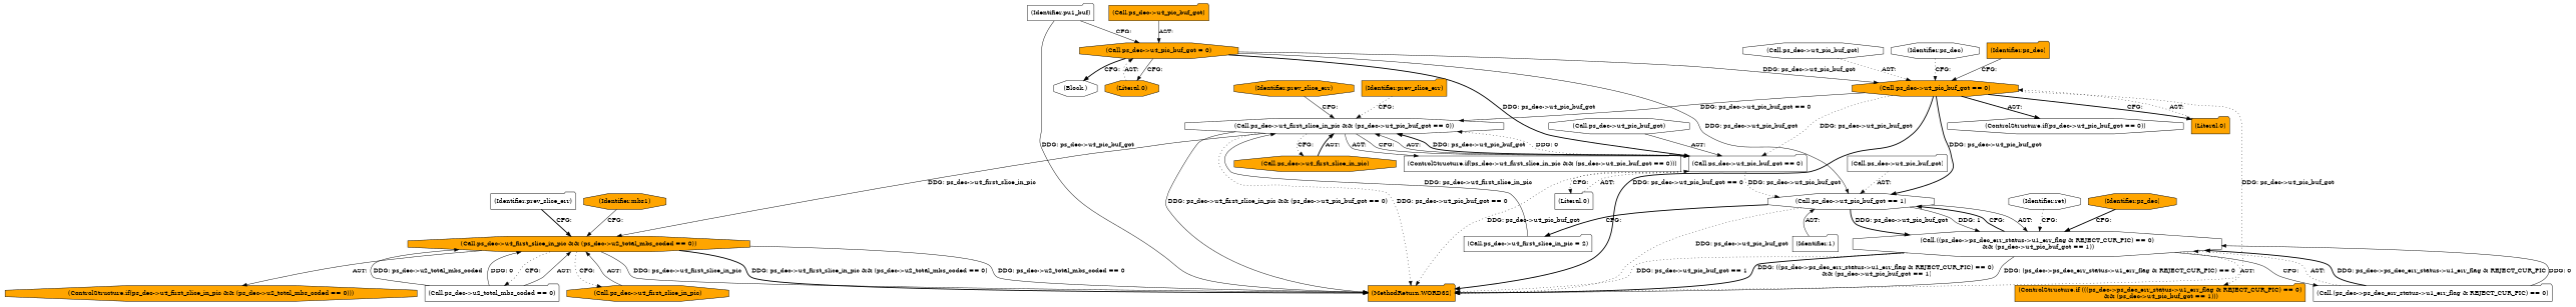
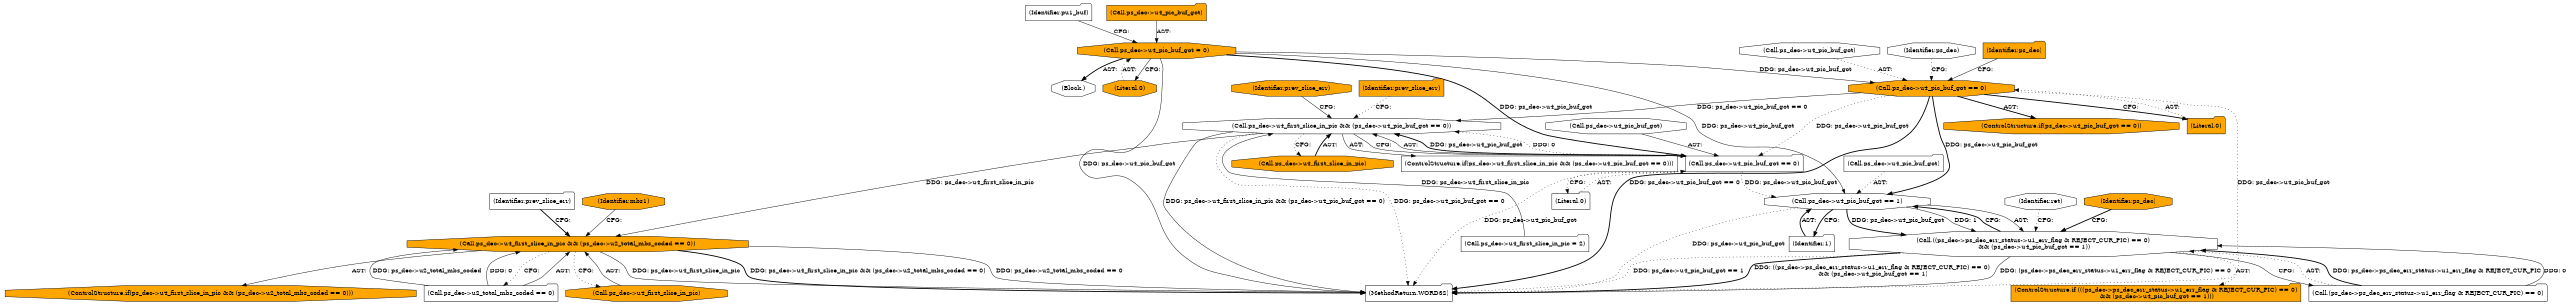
  digraph {
    node [fillcolor=white shape=octagon style=filled]
    edge [style=solid]
    n1 [fillcolor=orange label="(Call,ps_dec->u4_pic_buf_got == 0)"]
    n2 [label="(Call,ps_dec->u4_first_slice_in_pic && (ps_dec->u4_pic_buf_got == 0))"]
    n3 [label="(Call,ps_dec->u4_pic_buf_got == 0)" shape=folder]
    n4 [label="(Call,ps_dec->u4_pic_buf_got == 1)"]
-   n5 [label="(ControlStructure,if(ps_dec->u4_pic_buf_got == 0))"]
+   n5 [fillcolor=orange label="(ControlStructure,if(ps_dec->u4_pic_buf_got == 0))"]
    n6 [fillcolor=orange label="(Literal,0)" shape=folder]
-   n7 [fillcolor=orange label="(MethodReturn,WORD32)" shape=folder]
+   n7 [label="(MethodReturn,WORD32)" shape=folder]
    n8 [fillcolor=orange label="(Call,ps_dec->u4_first_slice_in_pic && (ps_dec->u2_total_mbs_coded == 0))"]
    n9 [label="(ControlStructure,if(ps_dec->u4_first_slice_in_pic && (ps_dec->u4_pic_buf_got == 0)))" shape=folder]
    n10 [fillcolor=orange label="(Call,ps_dec->u4_first_slice_in_pic)"]
    n11 [label="(Literal,0)" shape=folder]
    n12 [label="(Call,((ps_dec->ps_dec_err_status->u1_err_flag & REJECT_CUR_PIC) == 0)\n && (ps_dec->u4_pic_buf_got == 1))"]
    n13 [label="(Identifier,1)" shape=folder]
    n14 [fillcolor=orange label="(Call,ps_dec->u4_pic_buf_got = 0)"]
    n15 [label="(Block,)"]
    n16 [fillcolor=orange label="(Literal,0)"]
    n17 [label="(Call,ps_dec->u2_total_mbs_coded == 0)" shape=folder]
    n18 [fillcolor=orange label="(Call,ps_dec->u4_first_slice_in_pic)"]
    n19 [fillcolor=orange label="(ControlStructure,if(ps_dec->u4_first_slice_in_pic && (ps_dec->u2_total_mbs_coded == 0)))"]
    n20 [label="(Call,(ps_dec->ps_dec_err_status->u1_err_flag & REJECT_CUR_PIC) == 0)" shape=folder]
    n21 [fillcolor=orange label="(ControlStructure,if (((ps_dec->ps_dec_err_status->u1_err_flag & REJECT_CUR_PIC) == 0)\n && (ps_dec->u4_pic_buf_got == 1)))" shape=folder]
    n22 [label="(Identifier,prev_slice_err)" shape=folder]
    n23 [fillcolor=orange label="(Identifier,ps_dec)" shape=folder]
    n24 [label="(Call,ps_dec->u4_pic_buf_got)"]
    n25 [label="(Call,ps_dec->u4_pic_buf_got)" shape=folder]
    n26 [fillcolor=orange label="(Identifier,prev_slice_err)"]
    n27 [fillcolor=orange label="(Identifier,mbs1)"]
    n28 [label="(Call,ps_dec->u4_pic_buf_got)"]
    n29 [fillcolor=orange label="(Identifier,prev_slice_err)" shape=folder]
    n30 [label="(Identifier,ps_dec)"]
    n31 [fillcolor=orange label="(Call,ps_dec->u4_pic_buf_got)" shape=folder]
    n32 [label="(Identifier,pu1_buf)" shape=folder]
    n33 [label="(Identifier,ret)"]
    n34 [label="(Call,ps_dec->u4_first_slice_in_pic = 2)" shape=folder]
    n35 [fillcolor=orange label="(Identifier,ps_dec)"]
    n1 -> n2 [label="DDG: ps_dec->u4_pic_buf_got == 0"]
    n1 -> n3 [label="DDG: ps_dec->u4_pic_buf_got" style=dotted]
    n1 -> n4 [label="DDG: ps_dec->u4_pic_buf_got" style=bold]
    n1 -> n5 [label="AST: " style=bold]
    n1 -> n6 [label="CFG: " style=bold]
    n1 -> n7 [label="DDG: ps_dec->u4_pic_buf_got == 0" style=bold]
    n1 -> n7 [label="DDG: ps_dec->u4_pic_buf_got" style=dotted]
    n2 -> n3 [label="CFG: "]
    n2 -> n7 [label="DDG: ps_dec->u4_first_slice_in_pic && (ps_dec->u4_pic_buf_got == 0)"]
    n2 -> n7 [label="DDG: ps_dec->u4_pic_buf_got == 0" style=dotted]
    n2 -> n8 [label="DDG: ps_dec->u4_first_slice_in_pic"]
    n2 -> n9 [label="AST: "]
    n2 -> n10 [label="CFG: " style=dotted]
    n3 -> n2 [label="AST: "]
    n3 -> n2 [label="DDG: ps_dec->u4_pic_buf_got" style=bold]
    n3 -> n2 [label="DDG: 0" style=dotted]
    n3 -> n4 [label="DDG: ps_dec->u4_pic_buf_got" style=dotted]
    n3 -> n7 [label="DDG: ps_dec->u4_pic_buf_got" style=dotted]
    n3 -> n11 [label="CFG: " style=dotted]
    n4 -> n7 [label="DDG: ps_dec->u4_pic_buf_got" style=dotted]
    n4 -> n12 [label="AST: "]
    n4 -> n12 [label="DDG: ps_dec->u4_pic_buf_got" style=bold]
    n4 -> n12 [label="DDG: 1"]
-   n4 -> n34 [label="CFG: " style=bold]
+   n4 -> n13 [label="CFG: " style=bold]
    n6 -> n1 [label="AST: " style=dotted]
    n8 -> n7 [label="DDG: ps_dec->u4_first_slice_in_pic"]
    n8 -> n7 [label="DDG: ps_dec->u4_first_slice_in_pic && (ps_dec->u2_total_mbs_coded == 0)" style=bold]
    n8 -> n7 [label="DDG: ps_dec->u2_total_mbs_coded == 0"]
    n8 -> n17 [label="CFG: " style=dotted]
    n8 -> n18 [label="CFG: " style=dotted]
    n8 -> n19 [label="AST: "]
    n10 -> n2 [label="AST: " style=bold]
    n11 -> n3 [label="AST: " style=dotted]
    n12 -> n4 [label="CFG: " style=bold]
    n12 -> n7 [label="DDG: ps_dec->u4_pic_buf_got == 1" style=dotted]
    n12 -> n7 [label="DDG: ((ps_dec->ps_dec_err_status->u1_err_flag & REJECT_CUR_PIC) == 0)\n && (ps_dec->u4_pic_buf_got == 1)" style=bold]
    n12 -> n7 [label="DDG: (ps_dec->ps_dec_err_status->u1_err_flag & REJECT_CUR_PIC) == 0"]
    n12 -> n20 [label="CFG: "]
    n12 -> n21 [label="AST: " style=dotted]
-   n13 -> n4 [label="AST: "]
+   n13 -> n4 [label="AST: " style=bold]
    n14 -> n1 [label="DDG: ps_dec->u4_pic_buf_got"]
    n14 -> n3 [label="DDG: ps_dec->u4_pic_buf_got" style=bold]
    n14 -> n4 [label="DDG: ps_dec->u4_pic_buf_got"]
-   n32 -> n7 [label="DDG: ps_dec->u4_pic_buf_got"]
-   n14 -> n15 [label="CFG: " style=bold]
+   n14 -> n7 [label="DDG: ps_dec->u4_pic_buf_got"]
+   n14 -> n15 [label="AST: " style=bold]
    n14 -> n16 [label="CFG: "]
    n16 -> n14 [label="AST: " style=dotted]
    n17 -> n8 [label="AST: "]
    n17 -> n8 [label="DDG: ps_dec->u2_total_mbs_coded"]
    n17 -> n8 [label="DDG: 0"]
    n18 -> n8 [label="AST: "]
    n20 -> n12 [label="AST: " style=dotted]
    n20 -> n12 [label="DDG: ps_dec->ps_dec_err_status->u1_err_flag & REJECT_CUR_PIC" style=bold]
    n20 -> n12 [label="DDG: 0"]
    n22 -> n8 [label="CFG: " style=bold]
    n23 -> n1 [label="CFG: "]
    n24 -> n3 [label="AST: "]
    n25 -> n4 [label="AST: " style=dotted]
    n26 -> n2 [label="CFG: "]
    n27 -> n8 [label="CFG: "]
    n28 -> n1 [label="AST: " style=dotted]
    n29 -> n2 [label="CFG: " style=dotted]
    n30 -> n1 [label="CFG: " style=dotted]
    n31 -> n14 [label="AST: "]
    n32 -> n14 [label="CFG: "]
    n33 -> n12 [label="CFG: " style=dotted]
    n34 -> n2 [label="DDG: ps_dec->u4_first_slice_in_pic"]
    n35 -> n12 [label="CFG: " style=bold]
  }
